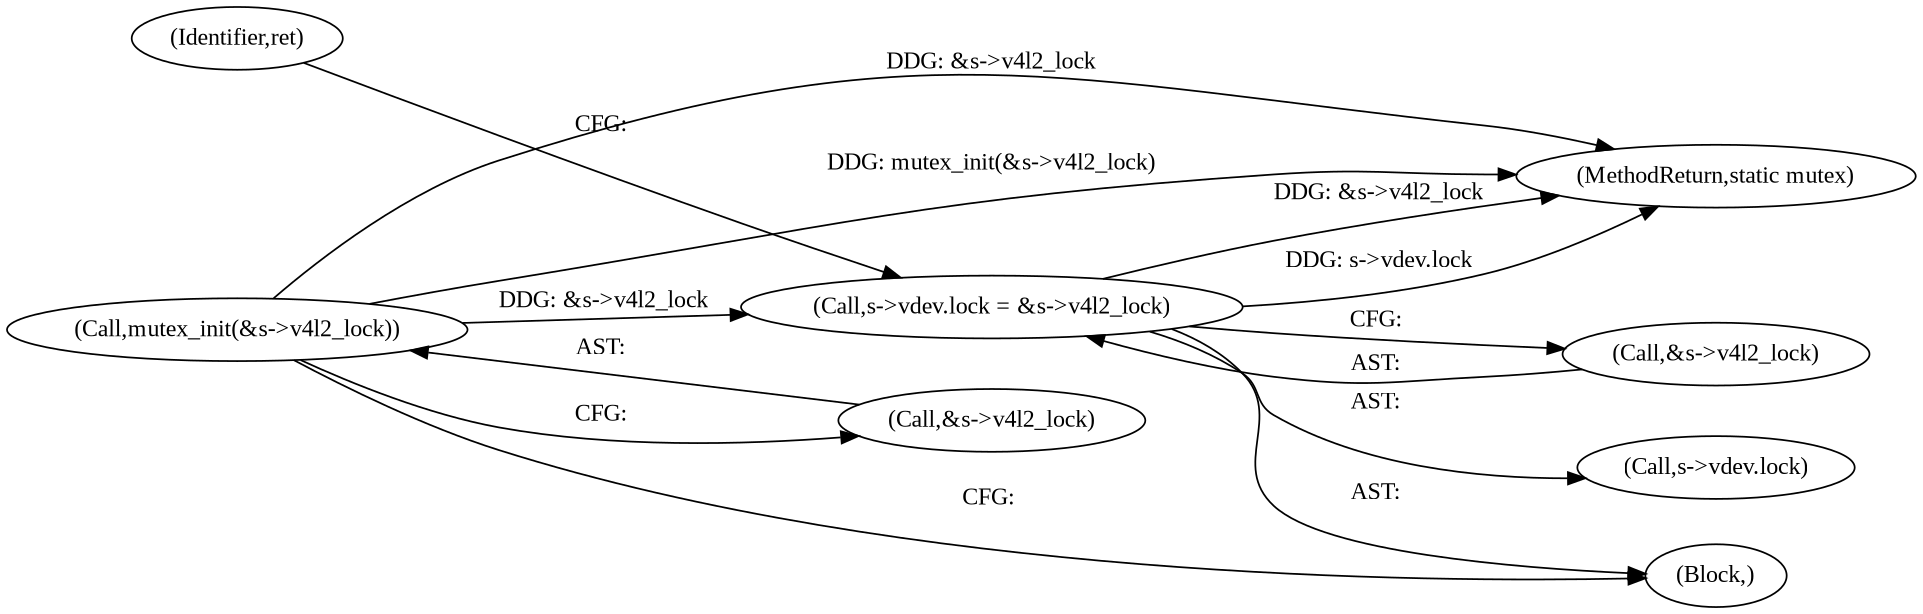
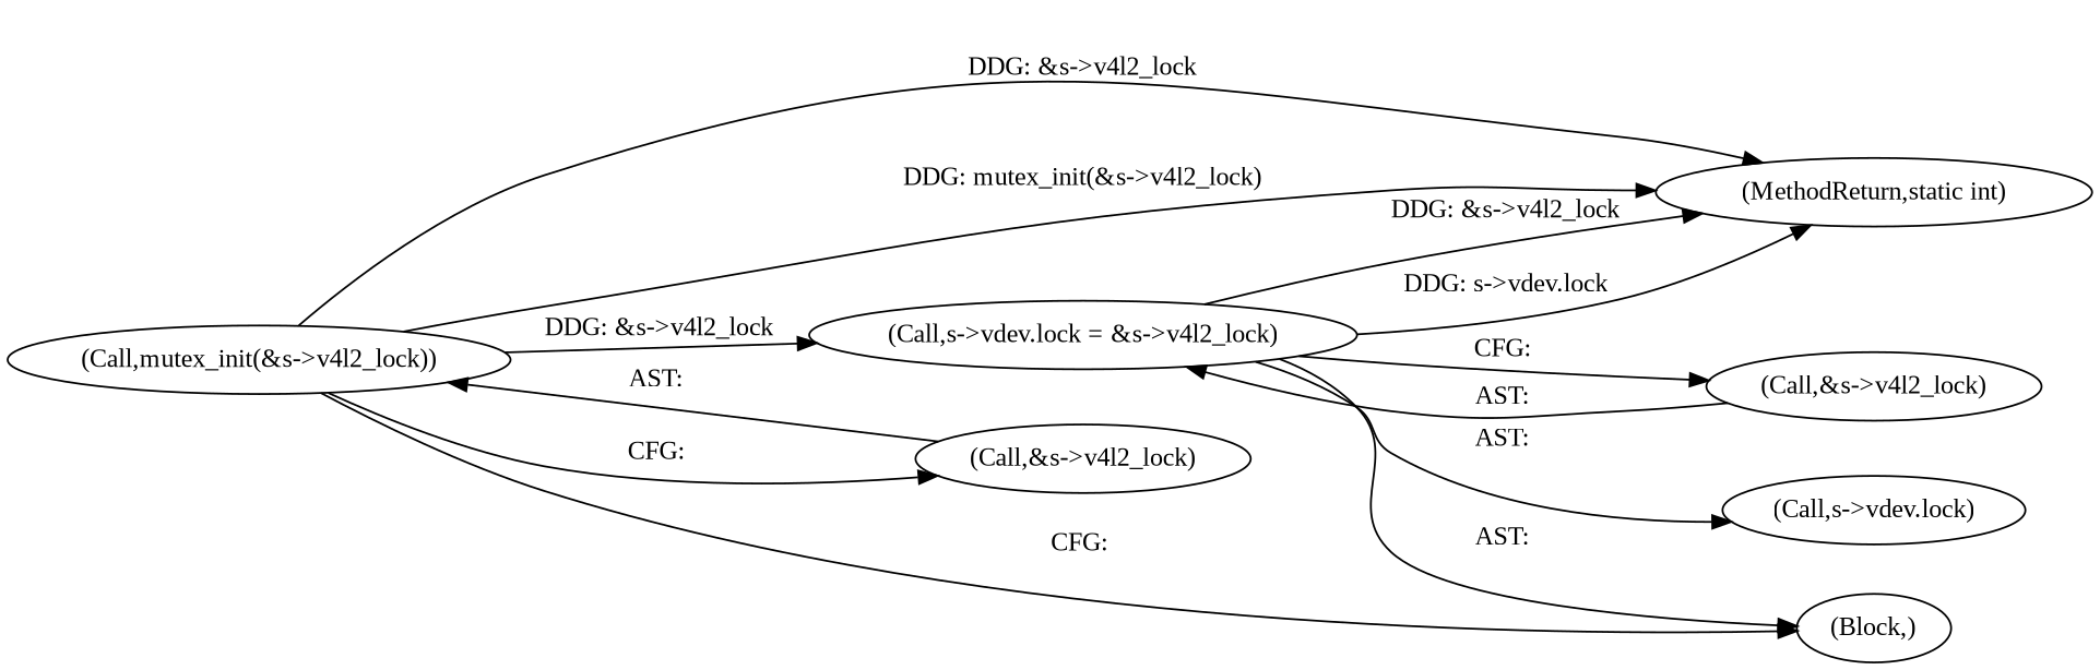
  digraph {
    fontname="Liberation Serif"
    rankdir=LR
    node [fontname="Liberation Serif"]
    edge [fontname="Liberation Serif"]
    n1 [label="(Call,s->vdev.lock = &s->v4l2_lock)"]
    n2 [label="(Block,)"]
-   n3 [label="(MethodReturn,static mutex)"]
+   n3 [label="(MethodReturn,static int)"]
    n4 [label="(Call,&s->v4l2_lock)"]
    n5 [label="(Call,s->vdev.lock)"]
    n6 [label="(Call,mutex_init(&s->v4l2_lock))"]
    n7 [label="(Call,&s->v4l2_lock)"]
-   n8 [label="(Identifier,ret)"]
    n1 -> n2 [label="AST: "]
    n1 -> n3 [label="DDG: &s->v4l2_lock"]
    n1 -> n3 [label="DDG: s->vdev.lock"]
    n1 -> n4 [label="CFG: "]
    n1 -> n5 [label="AST: "]
    n4 -> n1 [label="AST: "]
    n6 -> n1 [label="DDG: &s->v4l2_lock"]
    n6 -> n2 [label="CFG: "]
    n6 -> n3 [label="DDG: &s->v4l2_lock"]
    n6 -> n3 [label="DDG: mutex_init(&s->v4l2_lock)"]
    n6 -> n7 [label="CFG: "]
    n7 -> n6 [label="AST: "]
-   n8 -> n1 [label="CFG: "]
  }
